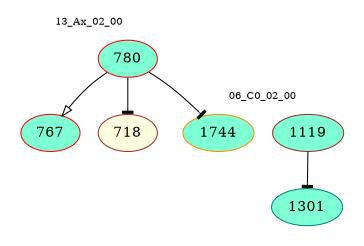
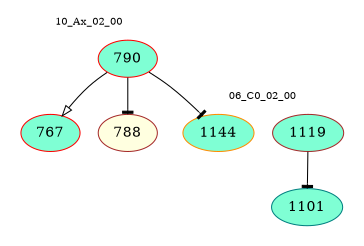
  digraph {
    node [color=red fillcolor=aquamarine style=filled]
    edge [arrowhead=tee color=black]
-   n1 [label=780]
+   n1 [label=790]
    n2 [label=767]
-   n3 [color=brown fillcolor=lightyellow label=718]
+   n3 [color=brown fillcolor=lightyellow label=788]
    n4 [color=brown label=1119]
-   n5 [color=teal label=1301]
-   n6 [color=darkorange label=1744]
+   n5 [color=teal label=1101]
+   n6 [color=darkorange label=1144]
    subgraph cluster_1 {
      color=white
      fontsize=10
-     label="13_Ax_02_00"
+     label="10_Ax_02_00"
      n1
      n2
      n3
    }
    subgraph cluster_2 {
      color=white
      fontsize=10
      label="06_C0_02_00"
      n4
      n5
      n6
    }
    n1 -> n2 [arrowhead=onormal]
    n1 -> n3
    n1 -> n6
    n4 -> n5
  }
